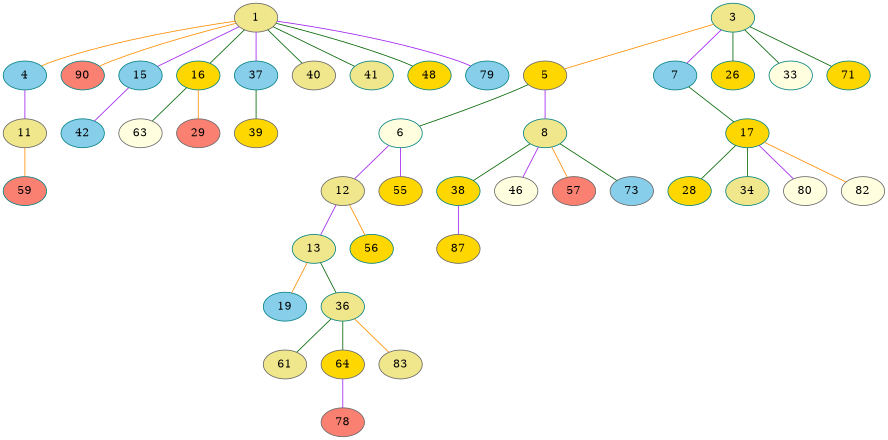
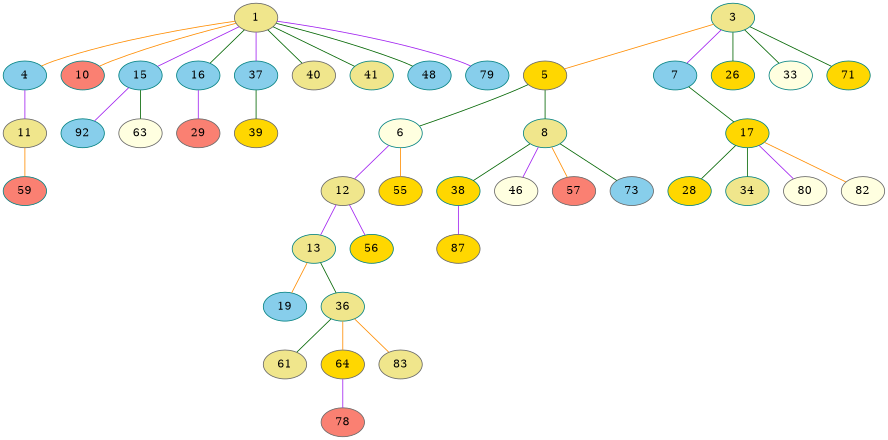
  graph {
    node [color=teal fillcolor=khaki style=filled]
    edge [color=darkgreen]
    1 [color=gray40 super="+2"]
    4 [fillcolor=skyblue super="+47"]
-   10 [fillcolor=salmon super="+20" label=90]
+   10 [fillcolor=salmon super="+20"]
    15 [fillcolor=skyblue super="+24+30"]
-   16 [fillcolor=gold super="+50"]
+   16 [fillcolor=skyblue super="+50"]
    37 [fillcolor=skyblue super="+62+51"]
    40 [color=gray40]
    41
-   48 [fillcolor=gold super="+67"]
+   48 [fillcolor=skyblue super="+67"]
    79 [fillcolor=skyblue]
    5 [color=gray40 fillcolor=gold]
    3
    7 [fillcolor=skyblue super="+52"]
    26 [fillcolor=gold]
    33 [fillcolor=lightyellow super="+81"]
    71 [fillcolor=gold super="+85"]
    11 [color=gray40]
-   42 [fillcolor=skyblue]
+   42 [fillcolor=skyblue label=92]
    63 [color=gray40 fillcolor=lightyellow]
    29 [color=gray40 fillcolor=salmon]
    39 [color=gray40 fillcolor=gold]
    6 [fillcolor=lightyellow super="+66+9"]
    8 [super="+14+21"]
    17 [fillcolor=gold super="+22+18+27+25+32"]
    59 [fillcolor=salmon super="+77"]
    12 [color=gray40]
    55 [color=gray40 fillcolor=gold]
    38 [fillcolor=gold]
    46 [color=gray40 fillcolor=lightyellow super="+70"]
    57 [color=gray40 fillcolor=salmon]
    73 [color=gray40 fillcolor=skyblue]
    13 [super="+23"]
    56 [fillcolor=gold super="+76"]
    28 [fillcolor=gold]
    34
    80 [color=gray40 fillcolor=lightyellow]
    82 [color=gray40 fillcolor=lightyellow]
    87 [color=gray40 fillcolor=gold]
    19 [fillcolor=skyblue]
    36 [super="+49"]
    61 [color=gray40]
    64 [color=gray40 fillcolor=gold]
    83 [color=gray40]
    78 [color=gray40 fillcolor=salmon]
    1 -- 4 [color=darkorange]
    1 -- 10 [color=darkorange]
    1 -- 15 [color=purple]
    1 -- 16
    1 -- 37 [color=purple]
    1 -- 40
    1 -- 41
    1 -- 48
    1 -- 79 [color=purple]
    4 -- 11 [color=purple]
    15 -- 42 [color=purple]
-   16 -- 63
-   16 -- 29 [color=darkorange]
+   15 -- 63
+   16 -- 29 [color=purple]
    37 -- 39
    5 -- 6
-   5 -- 8 [color=purple]
+   5 -- 8
    3 -- 5 [color=darkorange]
    3 -- 7 [color=purple]
    3 -- 26
    3 -- 33
    3 -- 71
    7 -- 17
    11 -- 59 [color=darkorange]
    6 -- 12 [color=purple]
-   6 -- 55 [color=purple]
+   6 -- 55 [color=darkorange]
    8 -- 38
    8 -- 46 [color=purple]
    8 -- 57 [color=darkorange]
    8 -- 73
    17 -- 28
    17 -- 34
    17 -- 80 [color=purple]
    17 -- 82 [color=darkorange]
    12 -- 13 [color=purple]
-   12 -- 56 [color=darkorange]
+   12 -- 56 [color=purple]
    38 -- 87 [color=purple]
    13 -- 19 [color=darkorange]
    13 -- 36
    36 -- 61
-   36 -- 64
+   36 -- 64 [color=darkorange]
    36 -- 83 [color=darkorange]
    64 -- 78 [color=purple]
  }
